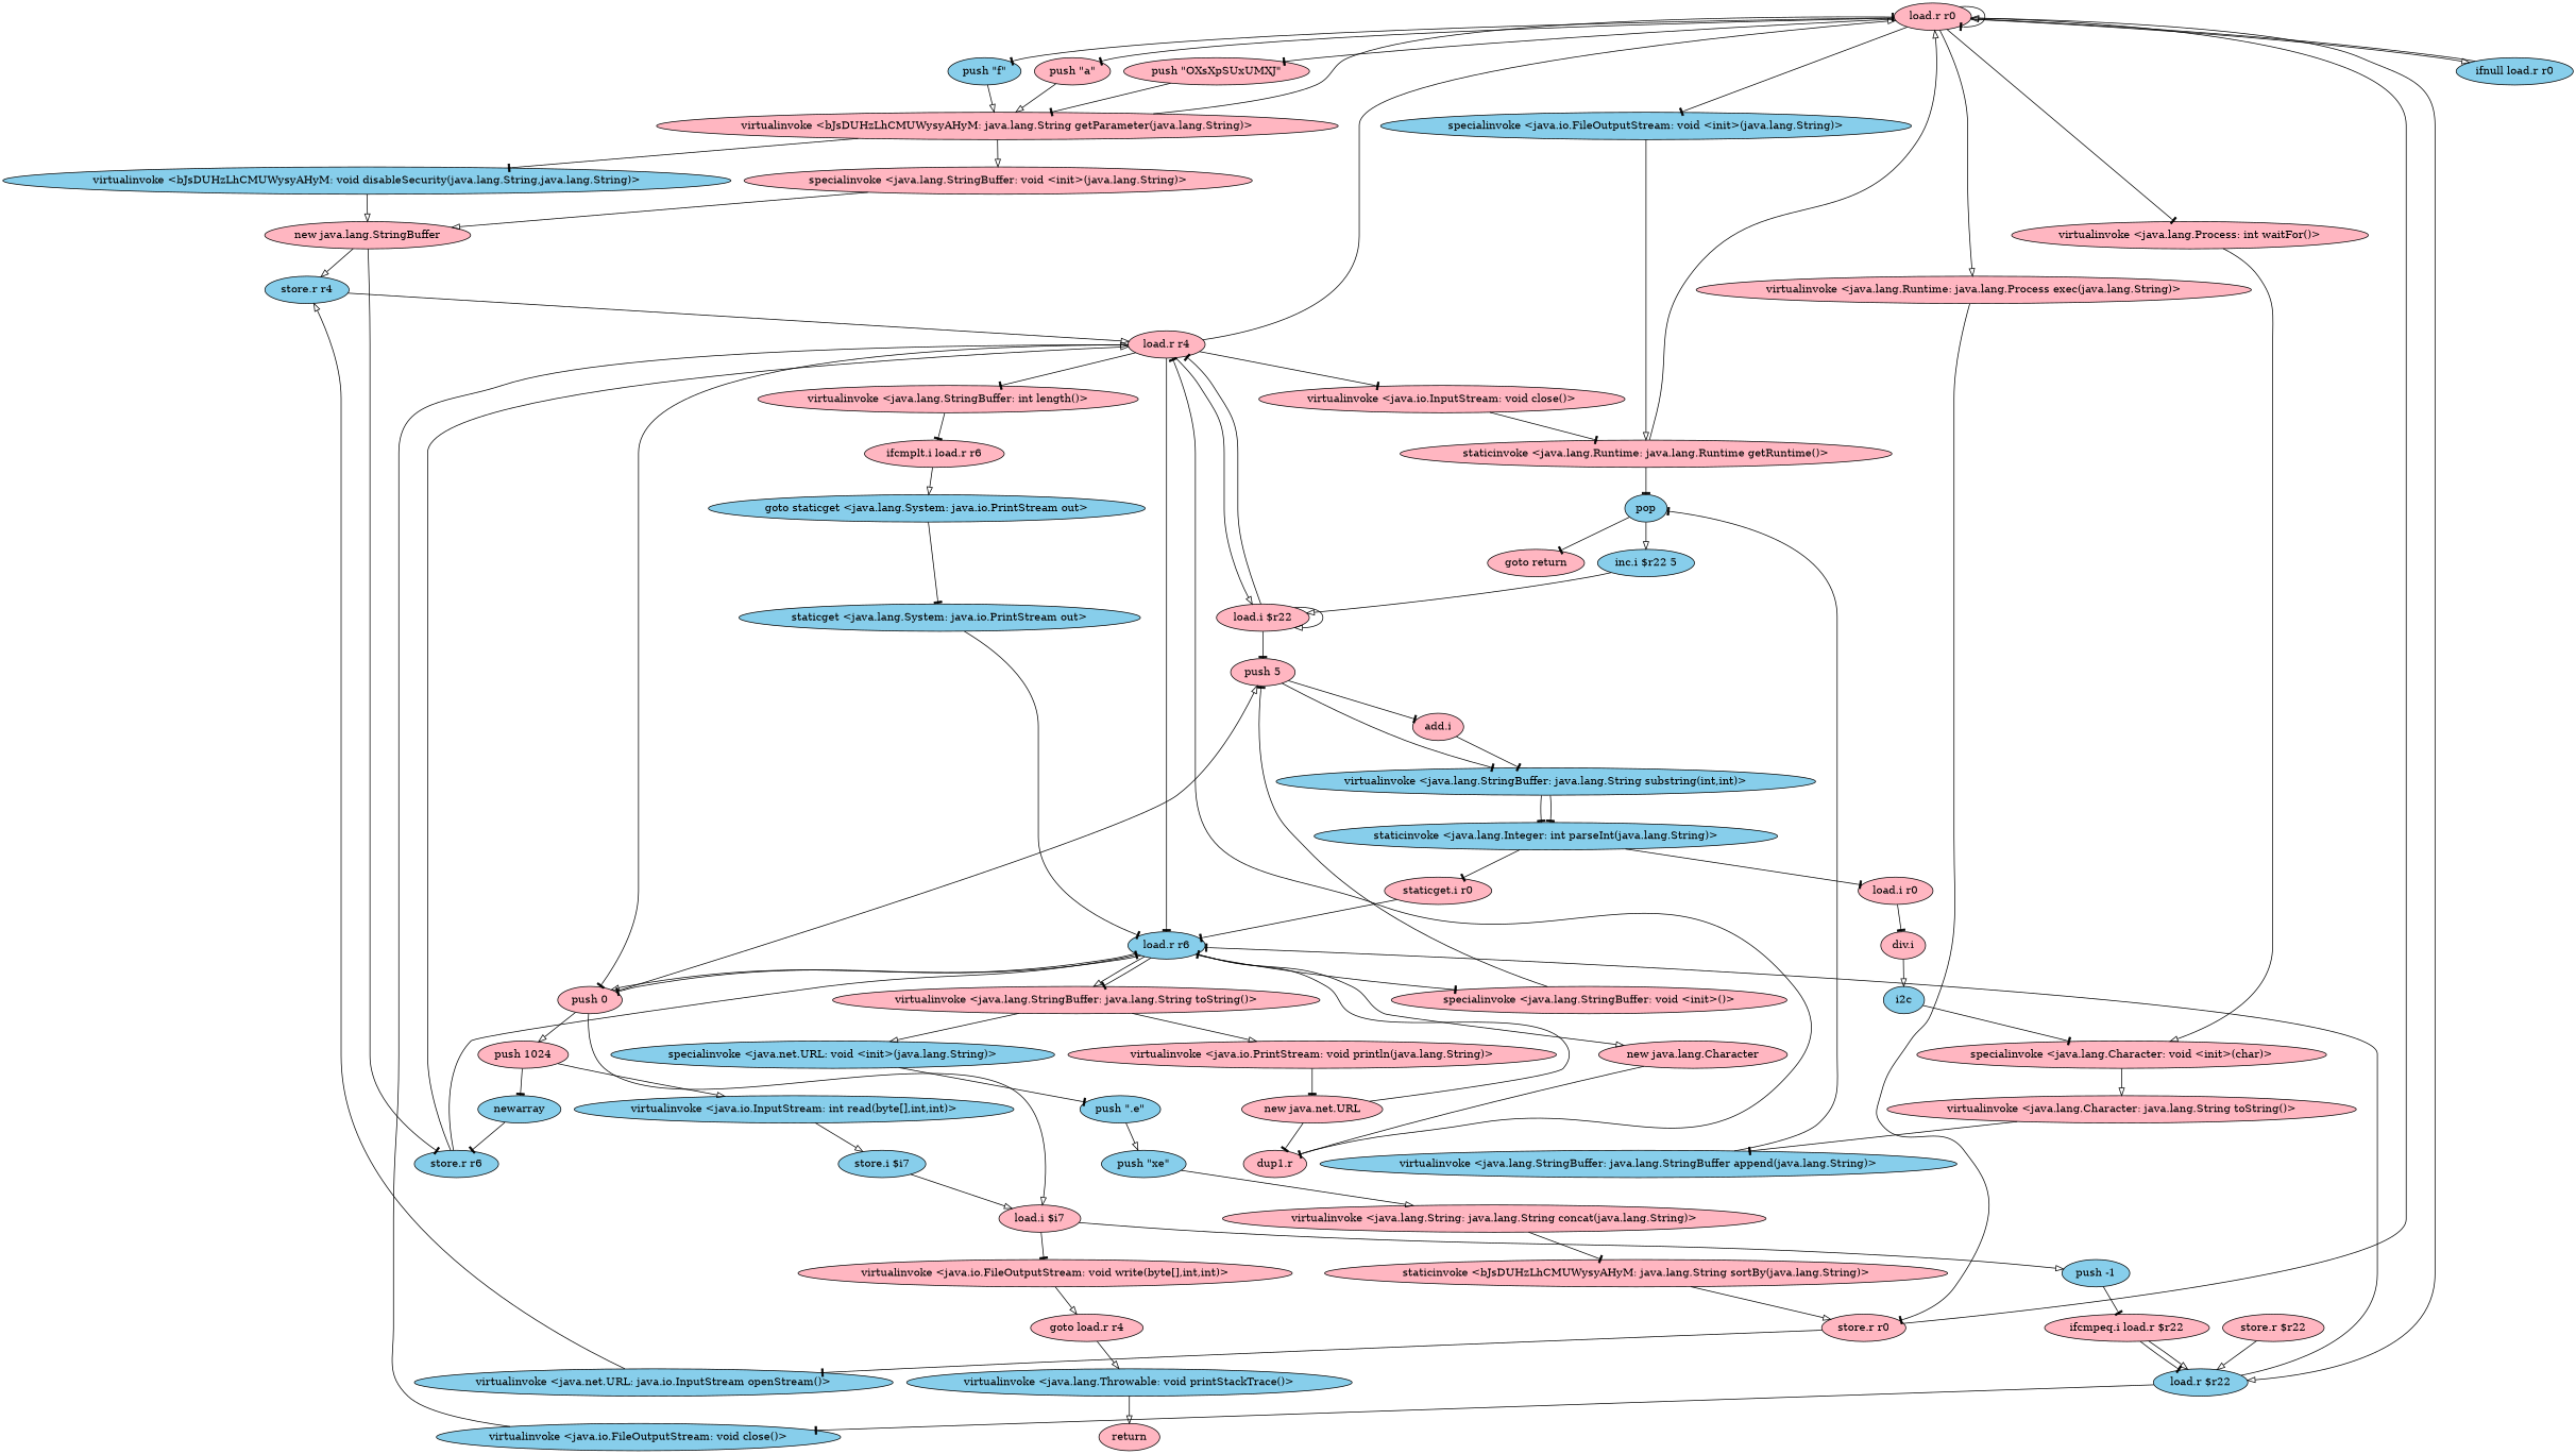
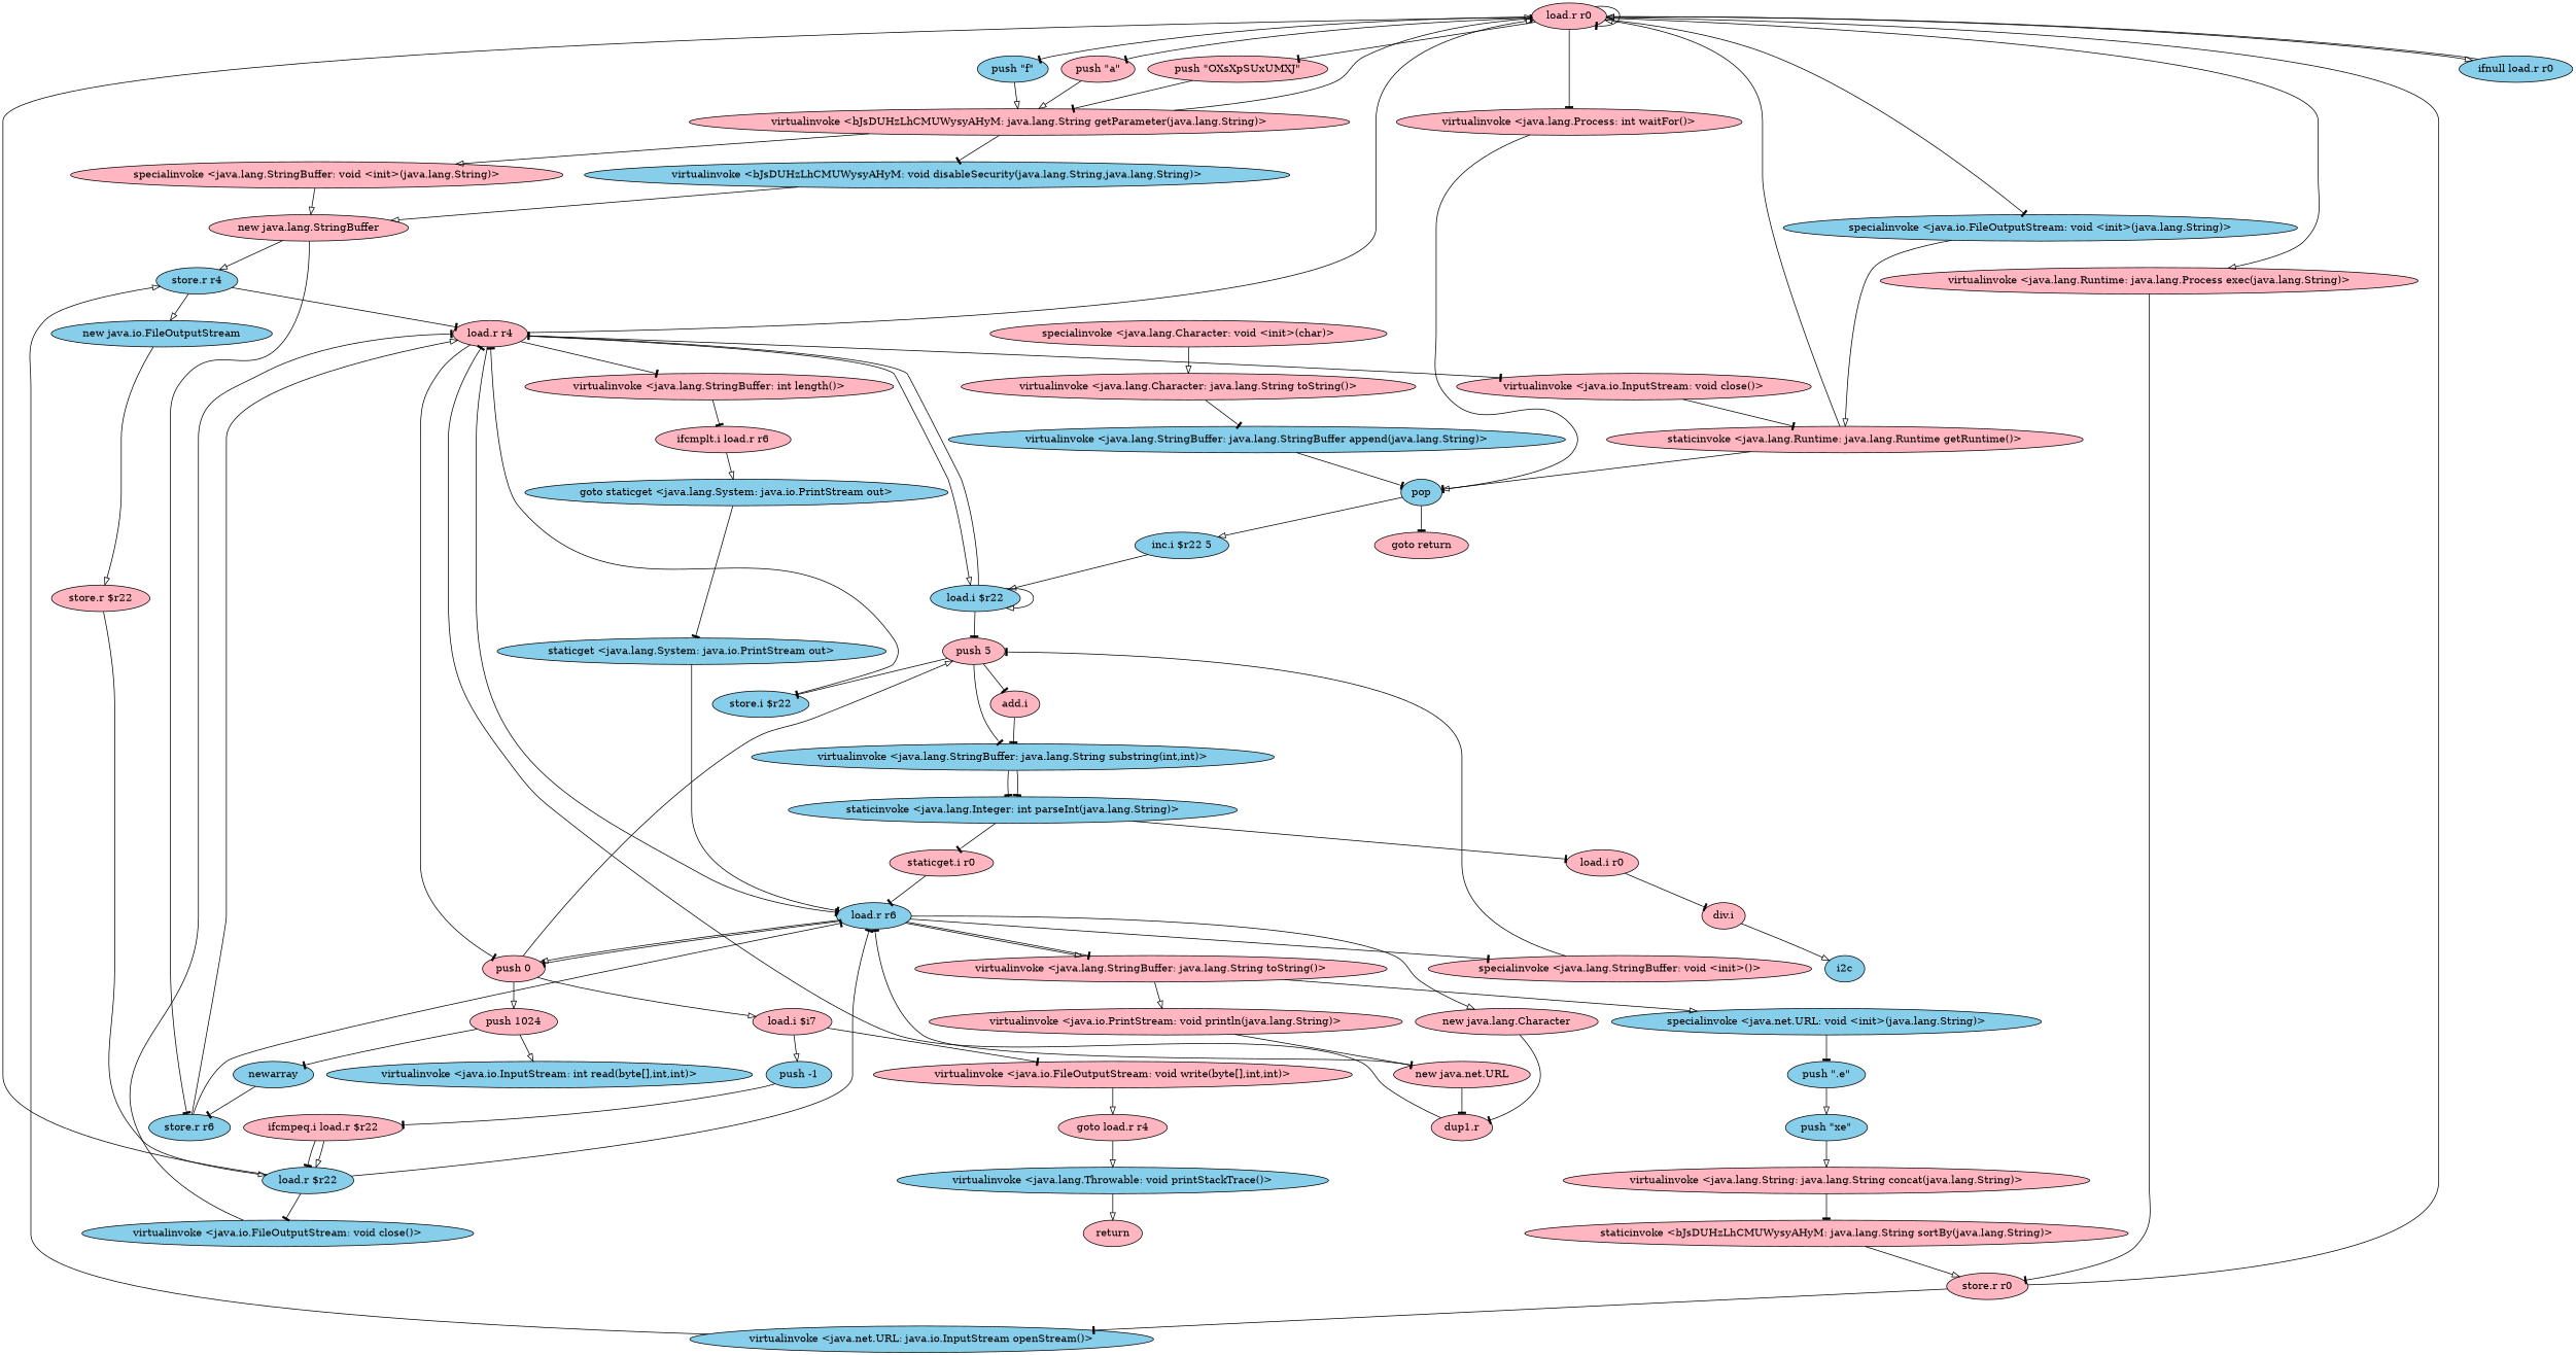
  digraph {
    node [fillcolor=lightpink style=filled]
    edge [arrowhead=tee]
    "load.r r0"
    "push \"f\"" [fillcolor=skyblue]
    "push \"a\""
    "push \"OXsXpSUxUMXJ\""
    "specialinvoke <java.io.FileOutputStream: void <init>(java.lang.String)>" [fillcolor=skyblue]
    "virtualinvoke <java.lang.Runtime: java.lang.Process exec(java.lang.String)>"
    "ifnull load.r r0" [fillcolor=skyblue]
    "virtualinvoke <java.lang.Process: int waitFor()>"
    "virtualinvoke <bJsDUHzLhCMUWysyAHyM: java.lang.String getParameter(java.lang.String)>"
    "staticinvoke <java.lang.Runtime: java.lang.Runtime getRuntime()>"
    "store.r r0"
    pop [fillcolor=skyblue]
    "virtualinvoke <bJsDUHzLhCMUWysyAHyM: void disableSecurity(java.lang.String,java.lang.String)>" [fillcolor=skyblue]
    "specialinvoke <java.lang.StringBuffer: void <init>(java.lang.String)>"
    "new java.lang.StringBuffer"
    "store.r r4" [fillcolor=skyblue]
    "store.r r6" [fillcolor=skyblue]
    "load.r r4"
+   "new java.io.FileOutputStream" [fillcolor=skyblue]
    "load.r r6" [fillcolor=skyblue]
    "push 0"
-   "load.i $r22"
+   "load.i $r22" [fillcolor=skyblue]
    "virtualinvoke <java.lang.StringBuffer: int length()>"
    "virtualinvoke <java.io.InputStream: void close()>"
    "store.r $r22"
    "specialinvoke <java.lang.StringBuffer: void <init>()>"
    "new java.lang.Character"
    "virtualinvoke <java.lang.StringBuffer: java.lang.String toString()>"
    "push 5"
    "push 1024"
    "load.i $i7"
    "ifcmplt.i load.r r6"
    "dup1.r"
    "virtualinvoke <java.io.PrintStream: void println(java.lang.String)>"
    "specialinvoke <java.net.URL: void <init>(java.lang.String)>" [fillcolor=skyblue]
+   "store.i $r22" [fillcolor=skyblue]
    "virtualinvoke <java.lang.StringBuffer: java.lang.String substring(int,int)>" [fillcolor=skyblue]
    "add.i"
    "staticinvoke <java.lang.Integer: int parseInt(java.lang.String)>" [fillcolor=skyblue]
    newarray [fillcolor=skyblue]
    "virtualinvoke <java.io.InputStream: int read(byte[],int,int)>" [fillcolor=skyblue]
    "push -1" [fillcolor=skyblue]
    "virtualinvoke <java.io.FileOutputStream: void write(byte[],int,int)>"
    n44 [label="staticget.i r0"]
    "load.i r0"
    "div.i"
    i2c [fillcolor=skyblue]
    "specialinvoke <java.lang.Character: void <init>(char)>"
    "virtualinvoke <java.lang.Character: java.lang.String toString()>"
    "virtualinvoke <java.lang.StringBuffer: java.lang.StringBuffer append(java.lang.String)>" [fillcolor=skyblue]
    "inc.i $r22 5" [fillcolor=skyblue]
    "goto return"
    "goto staticget <java.lang.System: java.io.PrintStream out>" [fillcolor=skyblue]
    "staticget <java.lang.System: java.io.PrintStream out>" [fillcolor=skyblue]
    "new java.net.URL"
    "push \".e\"" [fillcolor=skyblue]
    "push \"xe\"" [fillcolor=skyblue]
    "virtualinvoke <java.lang.String: java.lang.String concat(java.lang.String)>"
    "staticinvoke <bJsDUHzLhCMUWysyAHyM: java.lang.String sortBy(java.lang.String)>"
    "virtualinvoke <java.net.URL: java.io.InputStream openStream()>" [fillcolor=skyblue]
    "load.r $r22" [fillcolor=skyblue]
    "virtualinvoke <java.io.FileOutputStream: void close()>" [fillcolor=skyblue]
-   "store.i $i7" [fillcolor=skyblue]
    "ifcmpeq.i load.r $r22"
    "goto load.r r4"
    "virtualinvoke <java.lang.Throwable: void printStackTrace()>" [fillcolor=skyblue]
    return
    "load.r r0" -> "load.r r0"
    "load.r r0" -> "push \"f\""
    "load.r r0" -> "push \"a\""
    "load.r r0" -> "push \"OXsXpSUxUMXJ\""
    "load.r r0" -> "specialinvoke <java.io.FileOutputStream: void <init>(java.lang.String)>"
    "load.r r0" -> "virtualinvoke <java.lang.Runtime: java.lang.Process exec(java.lang.String)>" [arrowhead=onormal]
    "load.r r0" -> "ifnull load.r r0" [arrowhead=onormal]
    "load.r r0" -> "virtualinvoke <java.lang.Process: int waitFor()>"
    "push \"f\"" -> "virtualinvoke <bJsDUHzLhCMUWysyAHyM: java.lang.String getParameter(java.lang.String)>" [arrowhead=onormal]
    "push \"a\"" -> "virtualinvoke <bJsDUHzLhCMUWysyAHyM: java.lang.String getParameter(java.lang.String)>" [arrowhead=onormal]
    "push \"OXsXpSUxUMXJ\"" -> "virtualinvoke <bJsDUHzLhCMUWysyAHyM: java.lang.String getParameter(java.lang.String)>"
    "specialinvoke <java.io.FileOutputStream: void <init>(java.lang.String)>" -> "staticinvoke <java.lang.Runtime: java.lang.Runtime getRuntime()>" [arrowhead=onormal]
    "virtualinvoke <java.lang.Runtime: java.lang.Process exec(java.lang.String)>" -> "store.r r0"
    "ifnull load.r r0" -> "load.r r0" [arrowhead=onormal]
-   "virtualinvoke <java.lang.Process: int waitFor()>" -> "specialinvoke <java.lang.Character: void <init>(char)>" [arrowhead=onormal]
+   "virtualinvoke <java.lang.Process: int waitFor()>" -> pop [arrowhead=onormal]
    "virtualinvoke <bJsDUHzLhCMUWysyAHyM: java.lang.String getParameter(java.lang.String)>" -> "load.r r0"
    "virtualinvoke <bJsDUHzLhCMUWysyAHyM: java.lang.String getParameter(java.lang.String)>" -> "virtualinvoke <bJsDUHzLhCMUWysyAHyM: void disableSecurity(java.lang.String,java.lang.String)>"
    "virtualinvoke <bJsDUHzLhCMUWysyAHyM: java.lang.String getParameter(java.lang.String)>" -> "specialinvoke <java.lang.StringBuffer: void <init>(java.lang.String)>" [arrowhead=onormal]
    "staticinvoke <java.lang.Runtime: java.lang.Runtime getRuntime()>" -> "load.r r0" [arrowhead=onormal]
    "staticinvoke <java.lang.Runtime: java.lang.Runtime getRuntime()>" -> pop
    "store.r r0" -> "load.r r0" [arrowhead=onormal]
    "store.r r0" -> "virtualinvoke <java.net.URL: java.io.InputStream openStream()>"
    pop -> "inc.i $r22 5" [arrowhead=onormal]
    pop -> "goto return"
    "virtualinvoke <bJsDUHzLhCMUWysyAHyM: void disableSecurity(java.lang.String,java.lang.String)>" -> "new java.lang.StringBuffer" [arrowhead=onormal]
    "specialinvoke <java.lang.StringBuffer: void <init>(java.lang.String)>" -> "new java.lang.StringBuffer" [arrowhead=onormal]
    "new java.lang.StringBuffer" -> "store.r r4" [arrowhead=onormal]
    "new java.lang.StringBuffer" -> "store.r r6"
-   "store.r r4" -> "load.r r4" [arrowhead=onormal]
+   "store.r r4" -> "load.r r4"
+   "store.r r4" -> "new java.io.FileOutputStream" [arrowhead=onormal]
    "store.r r6" -> "load.r r4" [arrowhead=onormal]
    "store.r r6" -> "load.r r6"
    "load.r r4" -> "load.r r0" [arrowhead=onormal]
    "load.r r4" -> "load.r r6"
    "load.r r4" -> "push 0"
    "load.r r4" -> "load.i $r22" [arrowhead=onormal]
    "load.r r4" -> "virtualinvoke <java.lang.StringBuffer: int length()>"
    "load.r r4" -> "virtualinvoke <java.io.InputStream: void close()>"
+   "new java.io.FileOutputStream" -> "store.r $r22" [arrowhead=onormal]
    "load.r r6" -> "push 0" [arrowhead=onormal]
    "load.r r6" -> "push 0"
    "load.r r6" -> "specialinvoke <java.lang.StringBuffer: void <init>()>"
    "load.r r6" -> "new java.lang.Character" [arrowhead=onormal]
    "load.r r6" -> "virtualinvoke <java.lang.StringBuffer: java.lang.String toString()>" [arrowhead=onormal]
    "load.r r6" -> "virtualinvoke <java.lang.StringBuffer: java.lang.String toString()>"
    "push 0" -> "push 5" [arrowhead=onormal]
    "push 0" -> "push 1024" [arrowhead=onormal]
    "push 0" -> "load.i $i7" [arrowhead=onormal]
    "load.i $r22" -> "load.r r4"
    "load.i $r22" -> "load.i $r22" [arrowhead=onormal]
    "load.i $r22" -> "push 5"
    "virtualinvoke <java.lang.StringBuffer: int length()>" -> "ifcmplt.i load.r r6"
    "virtualinvoke <java.io.InputStream: void close()>" -> "staticinvoke <java.lang.Runtime: java.lang.Runtime getRuntime()>"
    "store.r $r22" -> "load.r $r22" [arrowhead=onormal]
    "specialinvoke <java.lang.StringBuffer: void <init>()>" -> "push 5"
    "new java.lang.Character" -> "dup1.r"
    "virtualinvoke <java.lang.StringBuffer: java.lang.String toString()>" -> "virtualinvoke <java.io.PrintStream: void println(java.lang.String)>" [arrowhead=onormal]
    "virtualinvoke <java.lang.StringBuffer: java.lang.String toString()>" -> "specialinvoke <java.net.URL: void <init>(java.lang.String)>" [arrowhead=onormal]
+   "push 5" -> "store.i $r22"
    "push 5" -> "virtualinvoke <java.lang.StringBuffer: java.lang.String substring(int,int)>"
    "push 5" -> "add.i"
    "push 1024" -> newarray
    "push 1024" -> "virtualinvoke <java.io.InputStream: int read(byte[],int,int)>" [arrowhead=onormal]
    "load.i $i7" -> "push -1" [arrowhead=onormal]
    "load.i $i7" -> "virtualinvoke <java.io.FileOutputStream: void write(byte[],int,int)>"
    "ifcmplt.i load.r r6" -> "goto staticget <java.lang.System: java.io.PrintStream out>" [arrowhead=onormal]
    "dup1.r" -> "load.r r4"
    "virtualinvoke <java.io.PrintStream: void println(java.lang.String)>" -> "new java.net.URL"
    "specialinvoke <java.net.URL: void <init>(java.lang.String)>" -> "push \".e\""
+   "store.i $r22" -> "load.r r4"
    "virtualinvoke <java.lang.StringBuffer: java.lang.String substring(int,int)>" -> "staticinvoke <java.lang.Integer: int parseInt(java.lang.String)>"
    "virtualinvoke <java.lang.StringBuffer: java.lang.String substring(int,int)>" -> "staticinvoke <java.lang.Integer: int parseInt(java.lang.String)>"
    "add.i" -> "virtualinvoke <java.lang.StringBuffer: java.lang.String substring(int,int)>"
    "staticinvoke <java.lang.Integer: int parseInt(java.lang.String)>" -> n44
    "staticinvoke <java.lang.Integer: int parseInt(java.lang.String)>" -> "load.i r0"
    newarray -> "store.r r6"
-   "virtualinvoke <java.io.InputStream: int read(byte[],int,int)>" -> "store.i $i7" [arrowhead=onormal]
    "push -1" -> "ifcmpeq.i load.r $r22"
    "virtualinvoke <java.io.FileOutputStream: void write(byte[],int,int)>" -> "goto load.r r4" [arrowhead=onormal]
    n44 -> "load.r r6"
    "load.i r0" -> "div.i"
    "div.i" -> i2c [arrowhead=onormal]
-   i2c -> "specialinvoke <java.lang.Character: void <init>(char)>"
    "specialinvoke <java.lang.Character: void <init>(char)>" -> "virtualinvoke <java.lang.Character: java.lang.String toString()>" [arrowhead=onormal]
    "virtualinvoke <java.lang.Character: java.lang.String toString()>" -> "virtualinvoke <java.lang.StringBuffer: java.lang.StringBuffer append(java.lang.String)>"
    "virtualinvoke <java.lang.StringBuffer: java.lang.StringBuffer append(java.lang.String)>" -> pop
    "inc.i $r22 5" -> "load.i $r22" [arrowhead=onormal]
    "goto staticget <java.lang.System: java.io.PrintStream out>" -> "staticget <java.lang.System: java.io.PrintStream out>"
    "staticget <java.lang.System: java.io.PrintStream out>" -> "load.r r6"
    "new java.net.URL" -> "load.r r6"
    "new java.net.URL" -> "dup1.r"
    "push \".e\"" -> "push \"xe\"" [arrowhead=onormal]
    "push \"xe\"" -> "virtualinvoke <java.lang.String: java.lang.String concat(java.lang.String)>" [arrowhead=onormal]
    "virtualinvoke <java.lang.String: java.lang.String concat(java.lang.String)>" -> "staticinvoke <bJsDUHzLhCMUWysyAHyM: java.lang.String sortBy(java.lang.String)>"
    "staticinvoke <bJsDUHzLhCMUWysyAHyM: java.lang.String sortBy(java.lang.String)>" -> "store.r r0" [arrowhead=onormal]
    "virtualinvoke <java.net.URL: java.io.InputStream openStream()>" -> "store.r r4" [arrowhead=onormal]
-   "load.r r0" -> "load.r $r22" [arrowhead=onormal]
+   "load.r $r22" -> "load.r r0" [arrowhead=onormal]
    "load.r $r22" -> "load.r r6"
    "load.r $r22" -> "virtualinvoke <java.io.FileOutputStream: void close()>"
-   "virtualinvoke <java.io.FileOutputStream: void close()>" -> "load.r r4" [arrowhead=onormal]
-   "store.i $i7" -> "load.i $i7" [arrowhead=onormal]
+   "virtualinvoke <java.io.FileOutputStream: void close()>" -> "load.r r4"
    "ifcmpeq.i load.r $r22" -> "load.r $r22"
    "ifcmpeq.i load.r $r22" -> "load.r $r22" [arrowhead=onormal]
    "goto load.r r4" -> "virtualinvoke <java.lang.Throwable: void printStackTrace()>" [arrowhead=onormal]
    "virtualinvoke <java.lang.Throwable: void printStackTrace()>" -> return [arrowhead=onormal]
  }
